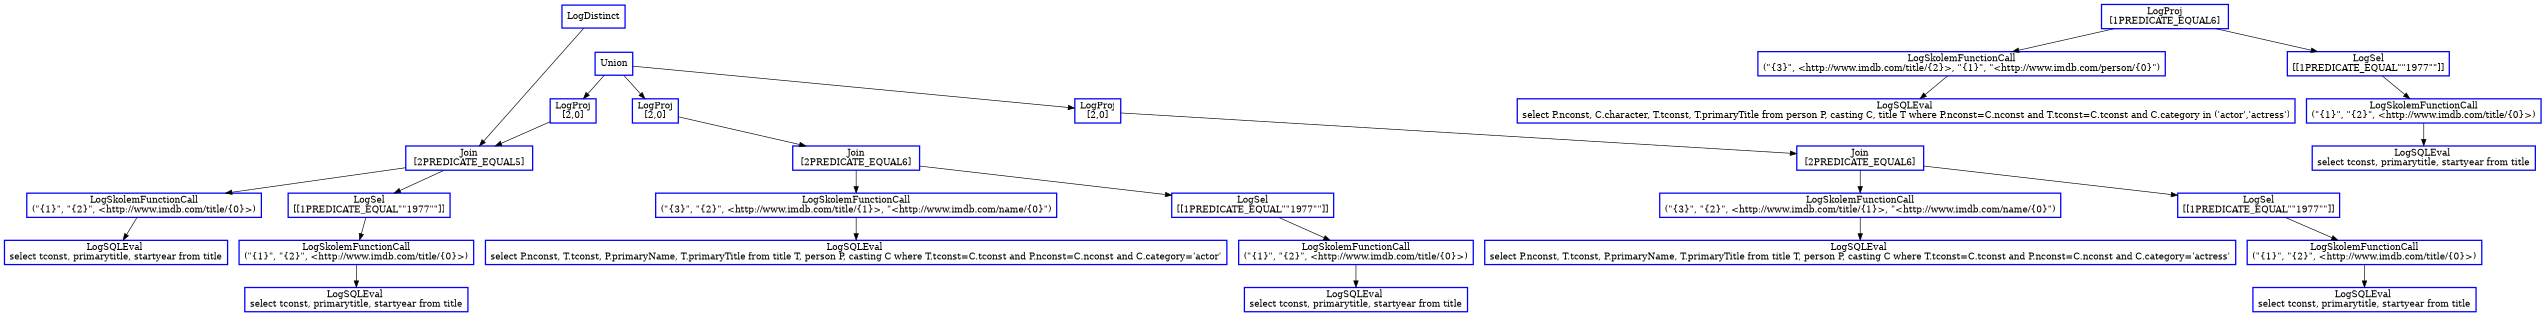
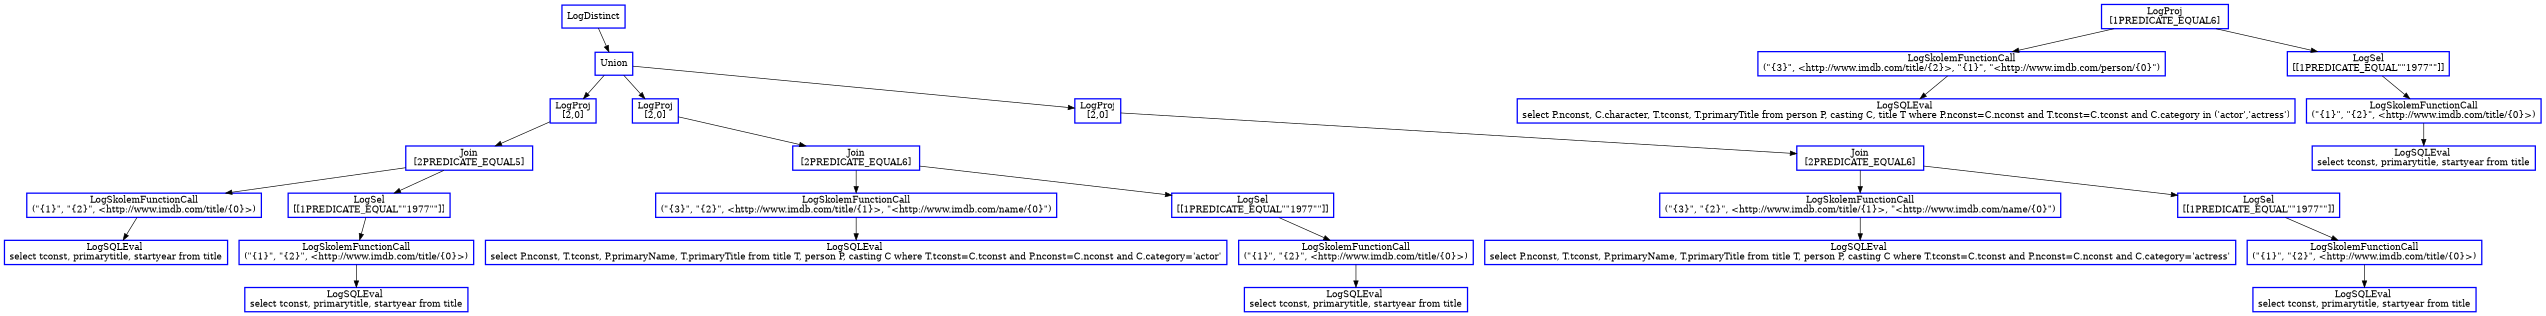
  digraph {
    node [color=blue fontcolor=black shape=rectangle style=bold]
    n1 [label=LogDistinct]
    n2 [label=Union]
    n3 [label="LogProj\n[2,0]"]
    n4 [label="LogProj\n[2,0]"]
    n5 [label="LogProj\n[2,0]"]
    n6 [label="Join\n [2PREDICATE_EQUAL6] "]
    n7 [label="Join\n [2PREDICATE_EQUAL5] "]
    n8 [label="Join\n [2PREDICATE_EQUAL6] "]
    n9 [label="LogProj\n [1PREDICATE_EQUAL6] "]
    n10 [label="LogSkolemFunctionCall\n(\"{3}\", <http://www.imdb.com/title/{2}>, \"{1}\", \"<http://www.imdb.com/person/{0}\")"]
    n11 [label="LogSel\n[[1PREDICATE_EQUAL\"\"1977\"\"]]"]
    n12 [label="LogSQLEval \nselect P.nconst, C.character, T.tconst, T.primaryTitle from person P, casting C, title T where P.nconst=C.nconst and T.tconst=C.tconst and C.category in ('actor','actress')"]
    n13 [label="LogSkolemFunctionCall\n(\"{1}\", \"{2}\", <http://www.imdb.com/title/{0}>)"]
    n14 [label="LogSQLEval \nselect tconst, primarytitle, startyear from title"]
    n15 [label="LogSkolemFunctionCall\n(\"{3}\", \"{2}\", <http://www.imdb.com/title/{1}>, \"<http://www.imdb.com/name/{0}\")"]
    n16 [label="LogSel\n[[1PREDICATE_EQUAL\"\"1977\"\"]]"]
    n17 [label="LogSQLEval \nselect P.nconst, T.tconst, P.primaryName, T.primaryTitle from title T, person P, casting C where T.tconst=C.tconst and P.nconst=C.nconst and C.category='actress'"]
    n18 [label="LogSkolemFunctionCall\n(\"{1}\", \"{2}\", <http://www.imdb.com/title/{0}>)"]
    n19 [label="LogSQLEval \nselect tconst, primarytitle, startyear from title"]
    n20 [label="LogSkolemFunctionCall\n(\"{1}\", \"{2}\", <http://www.imdb.com/title/{0}>)"]
    n21 [label="LogSel\n[[1PREDICATE_EQUAL\"\"1977\"\"]]"]
    n22 [label="LogSQLEval \nselect tconst, primarytitle, startyear from title"]
    n23 [label="LogSkolemFunctionCall\n(\"{1}\", \"{2}\", <http://www.imdb.com/title/{0}>)"]
    n24 [label="LogSQLEval \nselect tconst, primarytitle, startyear from title"]
    n25 [label="LogSkolemFunctionCall\n(\"{3}\", \"{2}\", <http://www.imdb.com/title/{1}>, \"<http://www.imdb.com/name/{0}\")"]
    n26 [label="LogSel\n[[1PREDICATE_EQUAL\"\"1977\"\"]]"]
    n27 [label="LogSQLEval \nselect P.nconst, T.tconst, P.primaryName, T.primaryTitle from title T, person P, casting C where T.tconst=C.tconst and P.nconst=C.nconst and C.category='actor'"]
    n28 [label="LogSkolemFunctionCall\n(\"{1}\", \"{2}\", <http://www.imdb.com/title/{0}>)"]
    n29 [label="LogSQLEval \nselect tconst, primarytitle, startyear from title"]
-   n1 -> n7
+   n1 -> n2
    n2 -> n3
    n2 -> n4
    n2 -> n5
    n3 -> n6
    n4 -> n7
    n5 -> n8
    n6 -> n15
    n6 -> n16
    n7 -> n20
    n7 -> n21
    n8 -> n25
    n8 -> n26
    n9 -> n10
    n9 -> n11
    n10 -> n12
    n11 -> n13
    n13 -> n14
    n15 -> n17
    n16 -> n18
    n18 -> n19
    n20 -> n22
    n21 -> n23
    n23 -> n24
    n25 -> n27
    n26 -> n28
    n28 -> n29
  }
